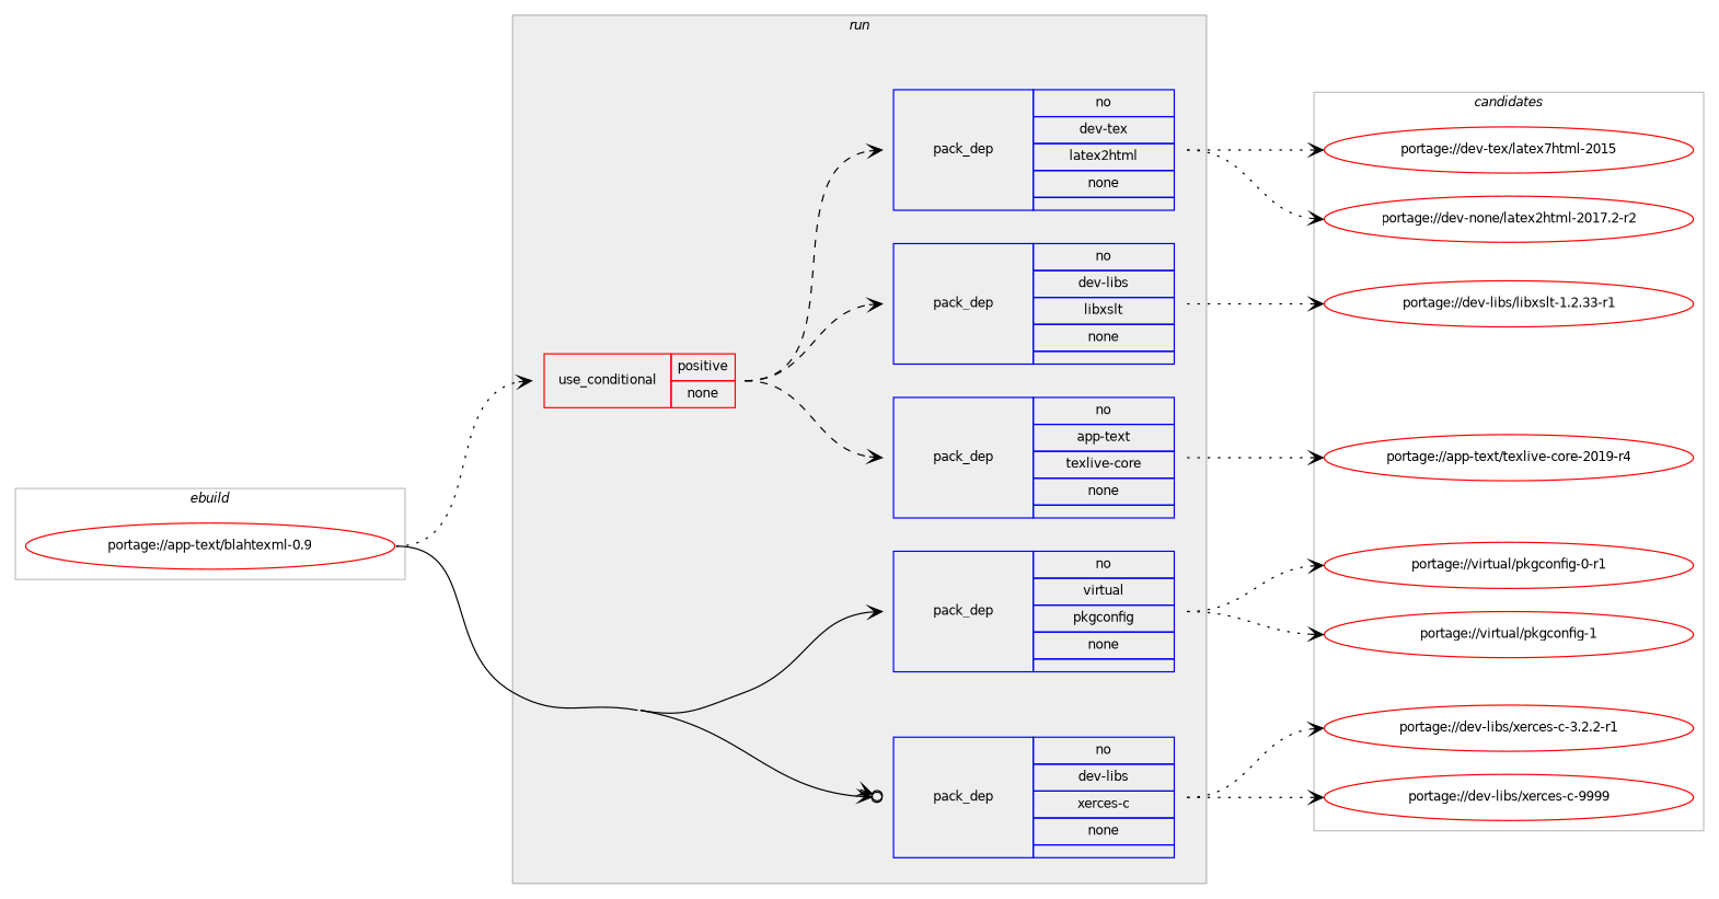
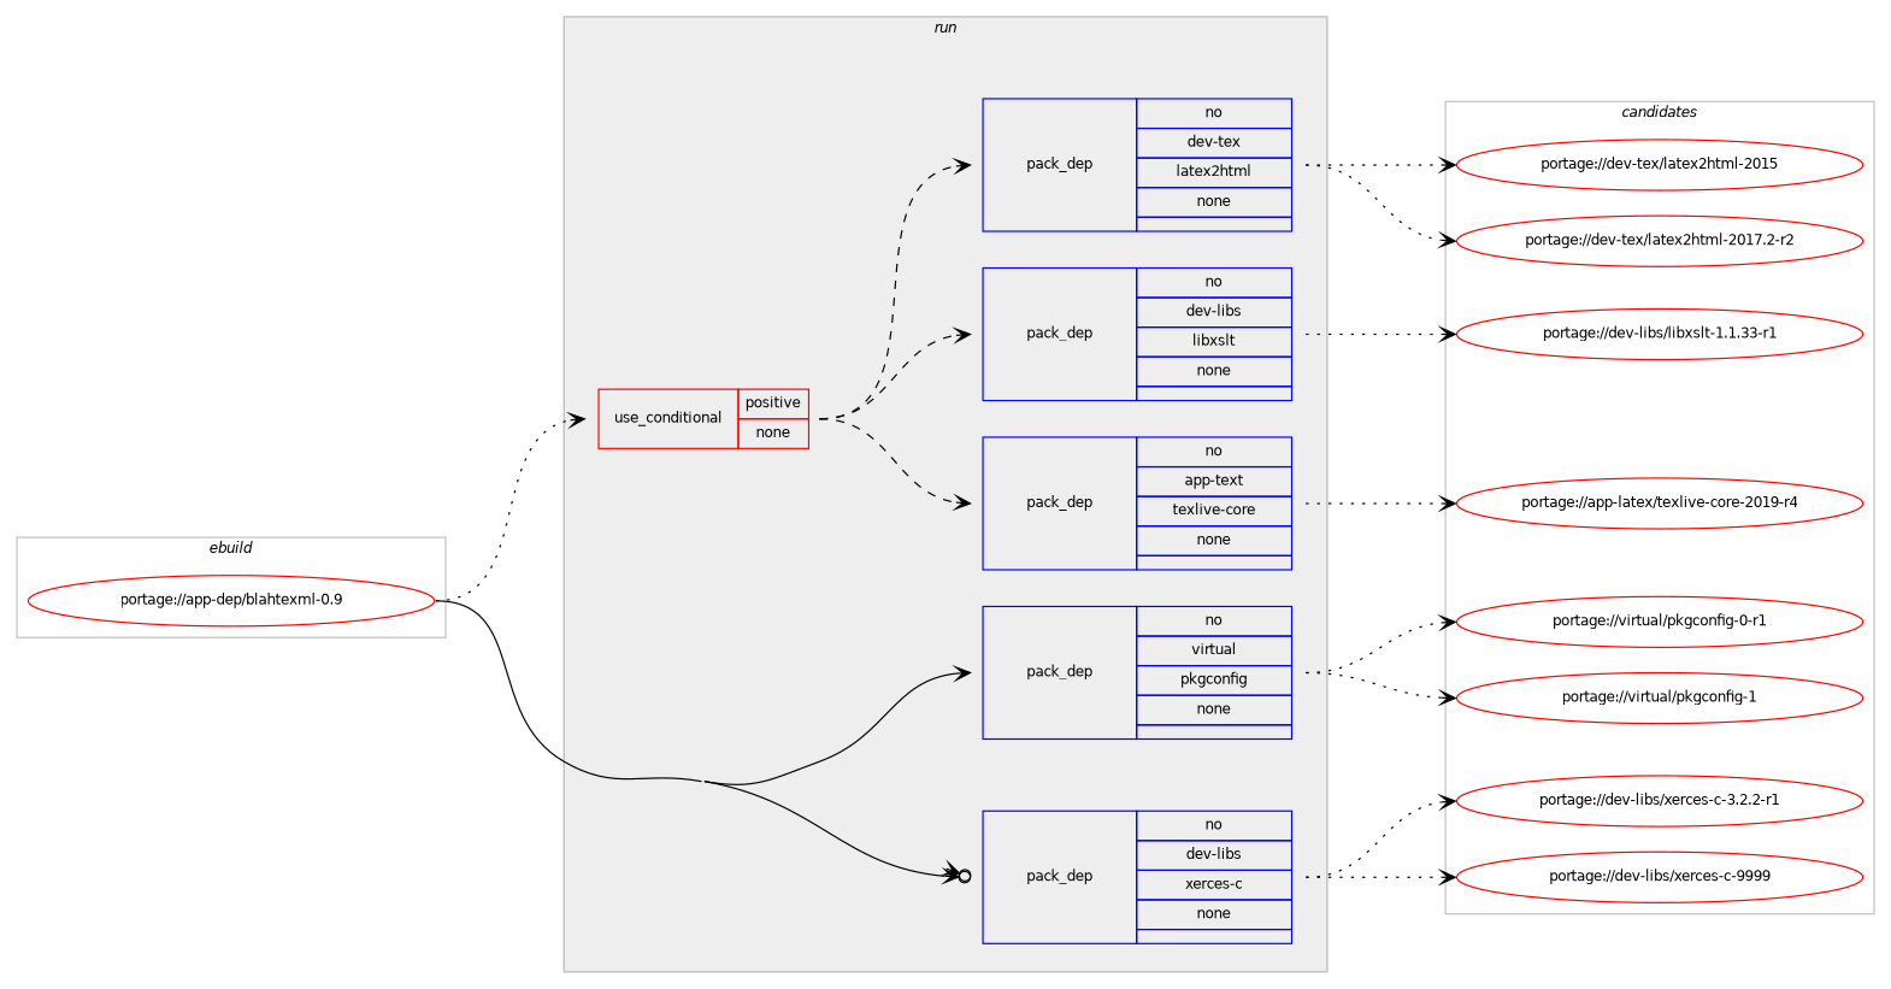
  digraph {
    compound=true
    concentrate=true
    fontname=Helvetica
    fontsize=10
    newrank=true
    rankdir=LR
    ranksep=1.5
    node [color=red fontname=Helvetica fontsize=10]
    edge [arrowhead=vee headport=w style=dotted tailport=e weight=100]
-   n1 [label="portage://app-text/blahtexml-0.9" width=4]
+   n1 [label="portage://app-dep/blahtexml-0.9" width=4]
    n2 [color=blue label=<<TABLE BORDER="0" CELLBORDER="1" CELLSPACING="0" CELLPADDING="4" WIDTH="220"><TR><TD ROWSPAN="6" CELLPADDING="30">pack_dep</TD></TR><TR><TD WIDTH="110">no</TD></TR><TR><TD>app-text</TD></TR><TR><TD>texlive-core</TD></TR><TR><TD>none</TD></TR><TR><TD></TD></TR></TABLE>> shape=none]
    n3 [color=blue label=<<TABLE BORDER="0" CELLBORDER="1" CELLSPACING="0" CELLPADDING="4" WIDTH="220"><TR><TD ROWSPAN="6" CELLPADDING="30">pack_dep</TD></TR><TR><TD WIDTH="110">no</TD></TR><TR><TD>dev-libs</TD></TR><TR><TD>libxslt</TD></TR><TR><TD>none</TD></TR><TR><TD></TD></TR></TABLE>> shape=none]
    n4 [color=blue label=<<TABLE BORDER="0" CELLBORDER="1" CELLSPACING="0" CELLPADDING="4" WIDTH="220"><TR><TD ROWSPAN="6" CELLPADDING="30">pack_dep</TD></TR><TR><TD WIDTH="110">no</TD></TR><TR><TD>dev-tex</TD></TR><TR><TD>latex2html</TD></TR><TR><TD>none</TD></TR><TR><TD></TD></TR></TABLE>> shape=none]
    n5 [label=<<TABLE BORDER="0" CELLBORDER="1" CELLSPACING="0" CELLPADDING="4"><TR><TD ROWSPAN="3" CELLPADDING="10">use_conditional</TD></TR><TR><TD>positive</TD></TR><TR><TD>none</TD></TR></TABLE>> shape=none]
    n6 [color=blue label=<<TABLE BORDER="0" CELLBORDER="1" CELLSPACING="0" CELLPADDING="4" WIDTH="220"><TR><TD ROWSPAN="6" CELLPADDING="30">pack_dep</TD></TR><TR><TD WIDTH="110">no</TD></TR><TR><TD>virtual</TD></TR><TR><TD>pkgconfig</TD></TR><TR><TD>none</TD></TR><TR><TD></TD></TR></TABLE>> shape=none]
    n7 [color=blue label=<<TABLE BORDER="0" CELLBORDER="1" CELLSPACING="0" CELLPADDING="4" WIDTH="220"><TR><TD ROWSPAN="6" CELLPADDING="30">pack_dep</TD></TR><TR><TD WIDTH="110">no</TD></TR><TR><TD>dev-libs</TD></TR><TR><TD>xerces-c</TD></TR><TR><TD>none</TD></TR><TR><TD></TD></TR></TABLE>> shape=none]
-   n8 [label="portage://app-text/texlive-core-2019-r4" width=4]
-   n9 [label="portage://dev-libs/libxslt-1.2.33-r1" width=4]
-   n10 [label="portage://dev-tex/latex7html-2015" width=4]
-   n11 [label="portage://dev-none/latex2html-2017.2-r2" width=4]
+   n8 [label="portage://app-latex/texlive-core-2019-r4" width=4]
+   n9 [label="portage://dev-libs/libxslt-1.1.33-r1" width=4]
+   n10 [label="portage://dev-tex/latex2html-2015" width=4]
+   n11 [label="portage://dev-tex/latex2html-2017.2-r2" width=4]
    n12 [label="portage://virtual/pkgconfig-0-r1" width=4]
    n13 [label="portage://virtual/pkgconfig-1" width=4]
    n14 [label="portage://dev-libs/xerces-c-3.2.2-r1" width=4]
    n15 [label="portage://dev-libs/xerces-c-9999" width=4]
    subgraph cluster_1 {
      color=gray
      label=<<i>ebuild</i>>
      rank=same
      n1
    }
    subgraph cluster_2 {
      color=gray
      label=<<i>dependencies</i>>
      subgraph cluster_3 {
        color=gray
        fillcolor="#eeeeee"
        label=<<i>compile</i>>
        style=filled
        subgraph sub_4 {
          color=gray
          fillcolor="#eeeeee"
          label=<<i>compile</i>>
          style=filled
          n5
          subgraph sub_5 {
            color=gray
            fillcolor="#eeeeee"
            label=<<i>compile</i>>
            style=filled
            n2
          }
          subgraph sub_6 {
            color=gray
            fillcolor="#eeeeee"
            label=<<i>compile</i>>
            style=filled
            n3
          }
          subgraph sub_7 {
            color=gray
            fillcolor="#eeeeee"
            label=<<i>compile</i>>
            style=filled
            n4
          }
        }
        subgraph sub_8 {
          color=gray
          fillcolor="#eeeeee"
          label=<<i>compile</i>>
          style=filled
          n6
        }
      }
      subgraph cluster_9 {
        color=gray
        fillcolor="#eeeeee"
        label=<<i>compile and run</i>>
        style=filled
        subgraph sub_10 {
          color=gray
          fillcolor="#eeeeee"
          label=<<i>compile and run</i>>
          style=filled
          n7
        }
      }
      subgraph cluster_11 {
        color=gray
        fillcolor="#eeeeee"
        label=<<i>run</i>>
        style=filled
      }
    }
    subgraph cluster_12 {
      color=gray
      label=<<i>candidates</i>>
      rank=same
      subgraph sub_13 {
        color=black
        label=<<i>candidates</i>>
        nodesep=1
        rank=same
        n8
      }
      subgraph sub_14 {
        color=black
        label=<<i>candidates</i>>
        nodesep=1
        rank=same
        n9
      }
      subgraph sub_15 {
        color=black
        label=<<i>candidates</i>>
        nodesep=1
        rank=same
        n10
        n11
      }
      subgraph sub_16 {
        color=black
        label=<<i>candidates</i>>
        nodesep=1
        rank=same
        n12
        n13
      }
      subgraph sub_17 {
        color=black
        label=<<i>candidates</i>>
        nodesep=1
        rank=same
        n14
        n15
      }
    }
    n1 -> n5 [weight=20]
    n1 -> n6 [style=solid weight=20]
    n1 -> n7 [arrowhead=odotvee style=solid weight=20]
    n2 -> n8
    n3 -> n9
    n4 -> n10
    n4 -> n11
    n5 -> n2 [style=dashed weight=20]
    n5 -> n3 [style=dashed weight=20]
    n5 -> n4 [style=dashed weight=20]
    n6 -> n12
    n6 -> n13
    n7 -> n14
    n7 -> n15
  }
